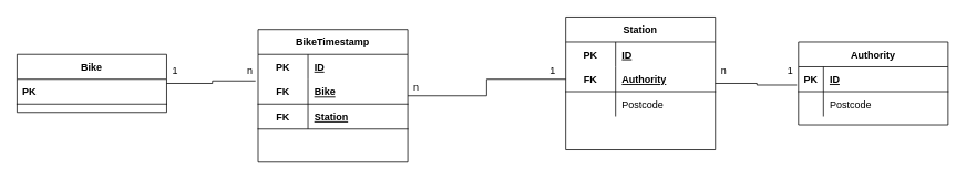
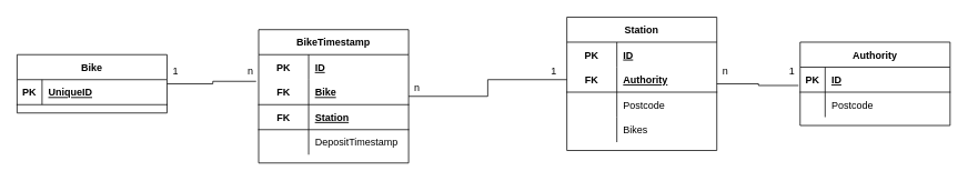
  <mxCell id="0" />
  <mxCell id="1" parent="0" />
  <mxCell id="2" style="edgeStyle=orthogonalEdgeStyle;rounded=0;orthogonalLoop=1;jettySize=auto;html=1;entryX=-0.017;entryY=0.067;entryDx=0;entryDy=0;entryPerimeter=0;startArrow=none;startFill=0;endArrow=none;endFill=0;" parent="1" source="3" target="12" edge="1"><mxGeometry relative="1" as="geometry" /></mxCell>
  <mxCell id="3" value="Bike" style="shape=table;startSize=30;container=1;collapsible=1;childLayout=tableLayout;fixedRows=1;rowLines=0;fontStyle=1;align=center;resizeLast=1;" parent="1" vertex="1"><mxGeometry x="20" y="65" width="180" height="70" as="geometry" /></mxCell>
  <mxCell id="4" value="" style="shape=partialRectangle;collapsible=0;dropTarget=0;pointerEvents=0;fillColor=none;top=0;left=0;bottom=1;right=0;points=[[0,0.5],[1,0.5]];portConstraint=eastwest;" parent="3" vertex="1"><mxGeometry y="30" width="180" height="30" as="geometry" /></mxCell>
  <mxCell id="5" value="PK" style="shape=partialRectangle;connectable=0;fillColor=none;top=0;left=0;bottom=0;right=0;fontStyle=1;overflow=hidden;" parent="4" vertex="1"><mxGeometry width="30" height="30" as="geometry" /></mxCell>
+ <mxCell id="6" value="UniqueID" style="shape=partialRectangle;connectable=0;fillColor=none;top=0;left=0;bottom=0;right=0;align=left;spacingLeft=6;fontStyle=5;overflow=hidden;" parent="4" vertex="1"><mxGeometry x="30" width="150" height="30" as="geometry" /></mxCell>
  <mxCell id="7" style="edgeStyle=orthogonalEdgeStyle;rounded=0;orthogonalLoop=1;jettySize=auto;html=1;entryX=0;entryY=0.5;entryDx=0;entryDy=0;startArrow=none;startFill=0;endArrow=none;endFill=0;" parent="1" source="8" target="33" edge="1"><mxGeometry relative="1" as="geometry" /></mxCell>
  <mxCell id="8" value="BikeTimestamp" style="shape=table;startSize=30;container=1;collapsible=1;childLayout=tableLayout;fixedRows=1;rowLines=0;fontStyle=1;align=center;resizeLast=1;" parent="1" vertex="1"><mxGeometry x="310" y="35" width="180" height="160" as="geometry" /></mxCell>
  <mxCell id="9" value="" style="shape=partialRectangle;collapsible=0;dropTarget=0;pointerEvents=0;fillColor=none;top=0;left=0;bottom=0;right=0;points=[[0,0.5],[1,0.5]];portConstraint=eastwest;" parent="8" vertex="1"><mxGeometry y="30" width="180" height="30" as="geometry" /></mxCell>
  <mxCell id="10" value="PK" style="shape=partialRectangle;connectable=0;fillColor=none;top=0;left=0;bottom=0;right=0;fontStyle=1;overflow=hidden;" parent="9" vertex="1"><mxGeometry width="60" height="30" as="geometry" /></mxCell>
  <mxCell id="11" value="ID" style="shape=partialRectangle;connectable=0;fillColor=none;top=0;left=0;bottom=0;right=0;align=left;spacingLeft=6;fontStyle=5;overflow=hidden;" parent="9" vertex="1"><mxGeometry x="60" width="120" height="30" as="geometry" /></mxCell>
  <mxCell id="12" value="" style="shape=partialRectangle;collapsible=0;dropTarget=0;pointerEvents=0;fillColor=none;top=0;left=0;bottom=1;right=0;points=[[0,0.5],[1,0.5]];portConstraint=eastwest;" parent="8" vertex="1"><mxGeometry y="60" width="180" height="30" as="geometry" /></mxCell>
  <mxCell id="13" value="FK" style="shape=partialRectangle;connectable=0;fillColor=none;top=0;left=0;bottom=0;right=0;fontStyle=1;overflow=hidden;" parent="12" vertex="1"><mxGeometry width="60" height="30" as="geometry" /></mxCell>
  <mxCell id="14" value="Bike" style="shape=partialRectangle;connectable=0;fillColor=none;top=0;left=0;bottom=0;right=0;align=left;spacingLeft=6;fontStyle=5;overflow=hidden;" parent="12" vertex="1"><mxGeometry x="60" width="120" height="30" as="geometry" /></mxCell>
  <mxCell id="15" value="" style="shape=partialRectangle;collapsible=0;dropTarget=0;pointerEvents=0;fillColor=none;top=0;left=0;bottom=1;right=0;points=[[0,0.5],[1,0.5]];portConstraint=eastwest;" parent="8" vertex="1"><mxGeometry y="90" width="180" height="30" as="geometry" /></mxCell>
  <mxCell id="16" value="FK" style="shape=partialRectangle;connectable=0;fillColor=none;top=0;left=0;bottom=0;right=0;fontStyle=1;overflow=hidden;" parent="15" vertex="1"><mxGeometry width="60" height="30" as="geometry" /></mxCell>
  <mxCell id="17" value="Station" style="shape=partialRectangle;connectable=0;fillColor=none;top=0;left=0;bottom=0;right=0;align=left;spacingLeft=6;fontStyle=5;overflow=hidden;" parent="15" vertex="1"><mxGeometry x="60" width="120" height="30" as="geometry" /></mxCell>
  <mxCell id="18" value="" style="shape=partialRectangle;collapsible=0;dropTarget=0;pointerEvents=0;fillColor=none;top=0;left=0;bottom=0;right=0;points=[[0,0.5],[1,0.5]];portConstraint=eastwest;" parent="8" vertex="1"><mxGeometry y="120" width="180" height="30" as="geometry" /></mxCell>
  <mxCell id="19" value="" style="shape=partialRectangle;connectable=0;fillColor=none;top=0;left=0;bottom=0;right=0;editable=1;overflow=hidden;" parent="18" vertex="1"><mxGeometry width="60" height="30" as="geometry" /></mxCell>
+ <mxCell id="20" value="DepositTimestamp" style="shape=partialRectangle;connectable=0;fillColor=none;top=0;left=0;bottom=0;right=0;align=left;spacingLeft=6;overflow=hidden;" parent="18" vertex="1"><mxGeometry x="60" width="120" height="30" as="geometry" /></mxCell>
  <mxCell id="21" value="Authority" style="shape=table;startSize=30;container=1;collapsible=1;childLayout=tableLayout;fixedRows=1;rowLines=0;fontStyle=1;align=center;resizeLast=1;" parent="1" vertex="1"><mxGeometry x="960" y="50" width="180" height="100" as="geometry" /></mxCell>
  <mxCell id="22" value="" style="shape=partialRectangle;collapsible=0;dropTarget=0;pointerEvents=0;fillColor=none;top=0;left=0;bottom=1;right=0;points=[[0,0.5],[1,0.5]];portConstraint=eastwest;" parent="21" vertex="1"><mxGeometry y="30" width="180" height="30" as="geometry" /></mxCell>
  <mxCell id="23" value="PK" style="shape=partialRectangle;connectable=0;fillColor=none;top=0;left=0;bottom=0;right=0;fontStyle=1;overflow=hidden;" parent="22" vertex="1"><mxGeometry width="30" height="30" as="geometry" /></mxCell>
  <mxCell id="24" value="ID" style="shape=partialRectangle;connectable=0;fillColor=none;top=0;left=0;bottom=0;right=0;align=left;spacingLeft=6;fontStyle=5;overflow=hidden;" parent="22" vertex="1"><mxGeometry x="30" width="150" height="30" as="geometry" /></mxCell>
  <mxCell id="25" value="" style="shape=partialRectangle;collapsible=0;dropTarget=0;pointerEvents=0;fillColor=none;top=0;left=0;bottom=0;right=0;points=[[0,0.5],[1,0.5]];portConstraint=eastwest;" parent="21" vertex="1"><mxGeometry y="60" width="180" height="30" as="geometry" /></mxCell>
  <mxCell id="26" value="" style="shape=partialRectangle;connectable=0;fillColor=none;top=0;left=0;bottom=0;right=0;editable=1;overflow=hidden;" parent="25" vertex="1"><mxGeometry width="30" height="30" as="geometry" /></mxCell>
  <mxCell id="27" value="Postcode" style="shape=partialRectangle;connectable=0;fillColor=none;top=0;left=0;bottom=0;right=0;align=left;spacingLeft=6;overflow=hidden;" parent="25" vertex="1"><mxGeometry x="30" width="150" height="30" as="geometry" /></mxCell>
  <mxCell id="28" style="edgeStyle=orthogonalEdgeStyle;rounded=0;orthogonalLoop=1;jettySize=auto;html=1;entryX=-0.011;entryY=0.733;entryDx=0;entryDy=0;entryPerimeter=0;startArrow=none;startFill=0;endArrow=none;endFill=0;" parent="1" source="29" target="22" edge="1"><mxGeometry relative="1" as="geometry" /></mxCell>
  <mxCell id="29" value="Station" style="shape=table;startSize=30;container=1;collapsible=1;childLayout=tableLayout;fixedRows=1;rowLines=0;fontStyle=1;align=center;resizeLast=1;" parent="1" vertex="1"><mxGeometry x="680" y="20" width="180" height="160" as="geometry" /></mxCell>
  <mxCell id="30" value="" style="shape=partialRectangle;collapsible=0;dropTarget=0;pointerEvents=0;fillColor=none;top=0;left=0;bottom=0;right=0;points=[[0,0.5],[1,0.5]];portConstraint=eastwest;" parent="29" vertex="1"><mxGeometry y="30" width="180" height="30" as="geometry" /></mxCell>
  <mxCell id="31" value="PK" style="shape=partialRectangle;connectable=0;fillColor=none;top=0;left=0;bottom=0;right=0;fontStyle=1;overflow=hidden;" parent="30" vertex="1"><mxGeometry width="60" height="30" as="geometry" /></mxCell>
  <mxCell id="32" value="ID" style="shape=partialRectangle;connectable=0;fillColor=none;top=0;left=0;bottom=0;right=0;align=left;spacingLeft=6;fontStyle=5;overflow=hidden;" parent="30" vertex="1"><mxGeometry x="60" width="120" height="30" as="geometry" /></mxCell>
  <mxCell id="33" value="" style="shape=partialRectangle;collapsible=0;dropTarget=0;pointerEvents=0;fillColor=none;top=0;left=0;bottom=1;right=0;points=[[0,0.5],[1,0.5]];portConstraint=eastwest;" parent="29" vertex="1"><mxGeometry y="60" width="180" height="30" as="geometry" /></mxCell>
  <mxCell id="34" value="FK" style="shape=partialRectangle;connectable=0;fillColor=none;top=0;left=0;bottom=0;right=0;fontStyle=1;overflow=hidden;" parent="33" vertex="1"><mxGeometry width="60" height="30" as="geometry" /></mxCell>
  <mxCell id="35" value="Authority" style="shape=partialRectangle;connectable=0;fillColor=none;top=0;left=0;bottom=0;right=0;align=left;spacingLeft=6;fontStyle=5;overflow=hidden;" parent="33" vertex="1"><mxGeometry x="60" width="120" height="30" as="geometry" /></mxCell>
  <mxCell id="36" value="" style="shape=partialRectangle;collapsible=0;dropTarget=0;pointerEvents=0;fillColor=none;top=0;left=0;bottom=0;right=0;points=[[0,0.5],[1,0.5]];portConstraint=eastwest;" parent="29" vertex="1"><mxGeometry y="90" width="180" height="30" as="geometry" /></mxCell>
  <mxCell id="37" value="" style="shape=partialRectangle;connectable=0;fillColor=none;top=0;left=0;bottom=0;right=0;editable=1;overflow=hidden;" parent="36" vertex="1"><mxGeometry width="60" height="30" as="geometry" /></mxCell>
  <mxCell id="38" value="Postcode" style="shape=partialRectangle;connectable=0;fillColor=none;top=0;left=0;bottom=0;right=0;align=left;spacingLeft=6;overflow=hidden;" parent="36" vertex="1"><mxGeometry x="60" width="120" height="30" as="geometry" /></mxCell>
  <mxCell id="39" value="" style="shape=partialRectangle;collapsible=0;dropTarget=0;pointerEvents=0;fillColor=none;top=0;left=0;bottom=0;right=0;points=[[0,0.5],[1,0.5]];portConstraint=eastwest;" parent="29" vertex="1"><mxGeometry y="120" width="180" height="30" as="geometry" /></mxCell>
  <mxCell id="40" value="" style="shape=partialRectangle;connectable=0;fillColor=none;top=0;left=0;bottom=0;right=0;editable=1;overflow=hidden;" parent="39" vertex="1"><mxGeometry width="60" height="30" as="geometry" /></mxCell>
+ <mxCell id="41" value="Bikes" style="shape=partialRectangle;connectable=0;fillColor=none;top=0;left=0;bottom=0;right=0;align=left;spacingLeft=6;overflow=hidden;" parent="39" vertex="1"><mxGeometry x="60" width="120" height="30" as="geometry" /></mxCell>
  <mxCell id="42" value="1" style="text;html=1;align=center;verticalAlign=middle;resizable=0;points=[];autosize=1;" vertex="1" parent="1"><mxGeometry x="200" y="75" width="20" height="20" as="geometry" /></mxCell>
  <mxCell id="43" value="n" style="text;html=1;align=center;verticalAlign=middle;resizable=0;points=[];autosize=1;" vertex="1" parent="1"><mxGeometry x="290" y="75" width="20" height="20" as="geometry" /></mxCell>
  <mxCell id="44" value="n" style="text;html=1;align=center;verticalAlign=middle;resizable=0;points=[];autosize=1;" vertex="1" parent="1"><mxGeometry x="490" y="95" width="20" height="20" as="geometry" /></mxCell>
  <mxCell id="45" value="1" style="text;html=1;align=center;verticalAlign=middle;resizable=0;points=[];autosize=1;" vertex="1" parent="1"><mxGeometry x="654" y="75" width="20" height="20" as="geometry" /></mxCell>
  <mxCell id="46" value="n" style="text;html=1;align=center;verticalAlign=middle;resizable=0;points=[];autosize=1;" vertex="1" parent="1"><mxGeometry x="860" y="75" width="20" height="20" as="geometry" /></mxCell>
  <mxCell id="47" value="1" style="text;html=1;align=center;verticalAlign=middle;resizable=0;points=[];autosize=1;" vertex="1" parent="1"><mxGeometry x="940" y="75" width="20" height="20" as="geometry" /></mxCell>
